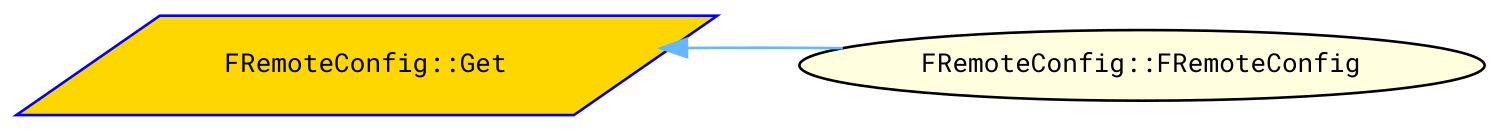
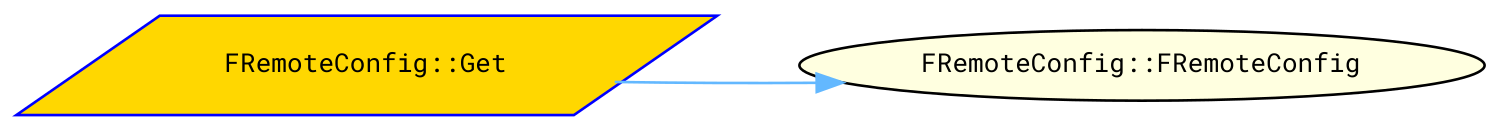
  digraph {
    rankdir=RL
    fontname="Roboto Mono"
    node [fontname="Roboto Mono" fontsize=10 style=filled]
    n1 [color=black fillcolor=lightyellow fontcolor=black height=0.2 label="FRemoteConfig::FRemoteConfig" shape=ellipse width=0.4]
    n2 [color=blue fillcolor=gold height=0.2 label="FRemoteConfig::Get" shape=parallelogram width=0.4]
-   n2 -> n1 [color=steelblue1 dir=back fontname="Roboto Mono" fontsize=10 labelfontname=Helvetica labelfontsize=10 style=solid]
+   n1 -> n2 [color=steelblue1 dir=back fontname="Roboto Mono" fontsize=10 labelfontname=Helvetica labelfontsize=10 style=solid]
  }
